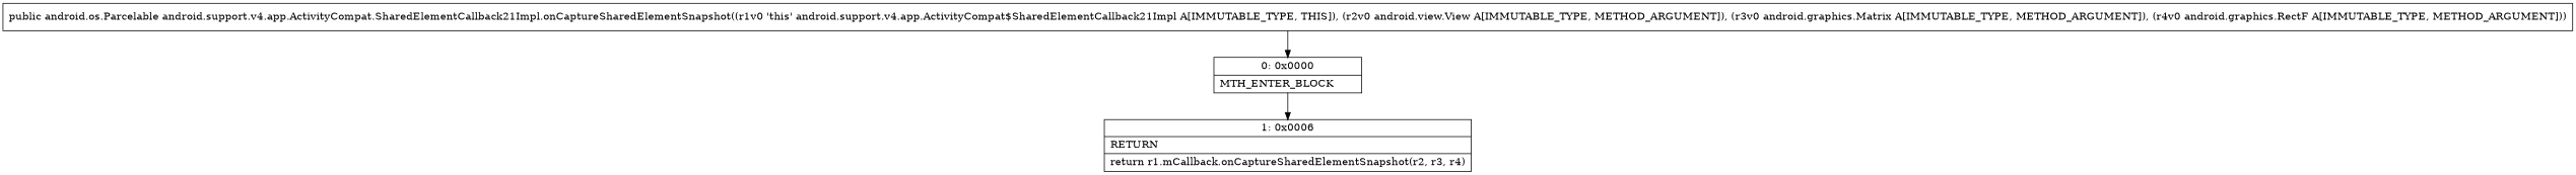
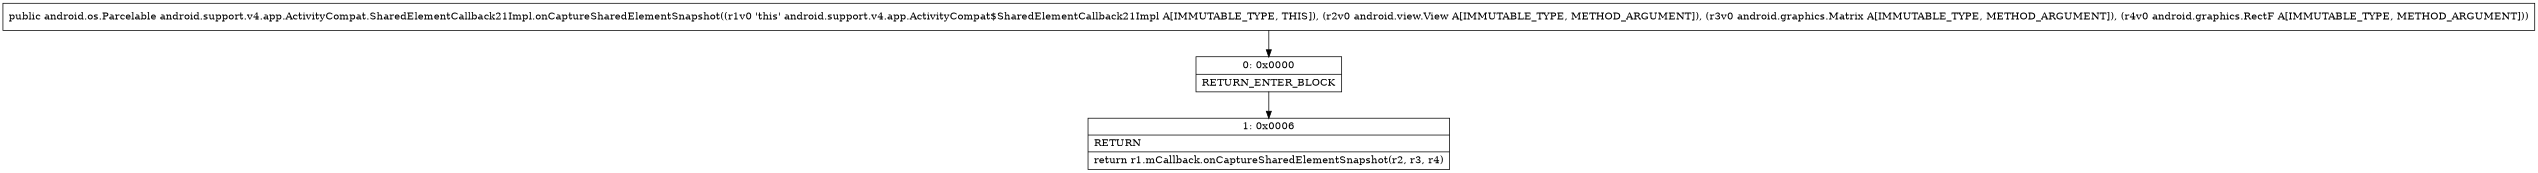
  digraph {
    node [shape=record]
-   n1 [label="{0\:\ 0x0000|MTH_ENTER_BLOCK\l}"]
+   n1 [label="{0\:\ 0x0000|RETURN_ENTER_BLOCK\l}"]
    n2 [label="{1\:\ 0x0006|RETURN\l|return r1.mCallback.onCaptureSharedElementSnapshot(r2, r3, r4)\l}"]
    n3 [label="{public android.os.Parcelable android.support.v4.app.ActivityCompat.SharedElementCallback21Impl.onCaptureSharedElementSnapshot((r1v0 'this' android.support.v4.app.ActivityCompat$SharedElementCallback21Impl A[IMMUTABLE_TYPE, THIS]), (r2v0 android.view.View A[IMMUTABLE_TYPE, METHOD_ARGUMENT]), (r3v0 android.graphics.Matrix A[IMMUTABLE_TYPE, METHOD_ARGUMENT]), (r4v0 android.graphics.RectF A[IMMUTABLE_TYPE, METHOD_ARGUMENT])) }"]
    n1 -> n2
    n3 -> n1
  }
